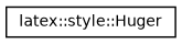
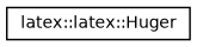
  digraph {
    rankdir=LR
-   n1 [color=black fillcolor=white fontname=Helvetica fontsize=10 height=0.2 label="latex::style::Huger" shape=record style=filled width=0.4]
+   n1 [color=black fillcolor=white fontname=Helvetica fontsize=10 height=0.2 label="latex::latex::Huger" shape=record style=filled width=0.4]
  }
